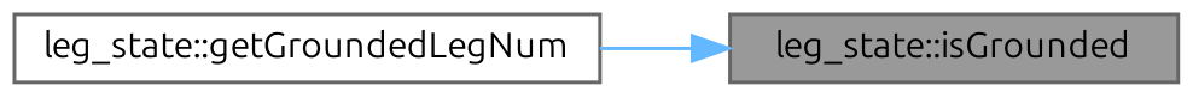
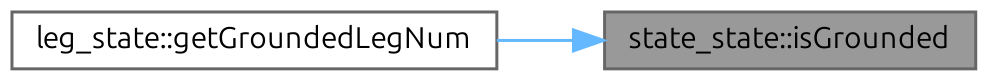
  digraph {
    rankdir=RL
    fontname=Ubuntu
    node [fontname=Ubuntu fontsize=10 shape=box style=filled]
-   n1 [color=gray40 fillcolor=grey60 fontcolor=black height=0.2 label="leg_state::isGrounded" width=0.4]
+   n1 [color=gray40 fillcolor=grey60 fontcolor=black height=0.2 label="state_state::isGrounded" width=0.4]
    n2 [color=grey40 fillcolor=white height=0.2 label="leg_state::getGroundedLegNum" width=0.4]
    n1 -> n2 [color=steelblue1 dir=back fontname=Ubuntu fontsize=10 labelfontname=Helvetica labelfontsize=10 style=solid]
  }
